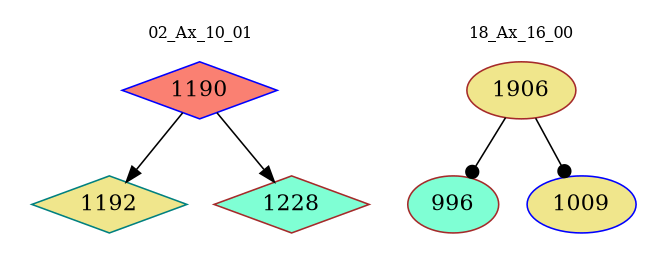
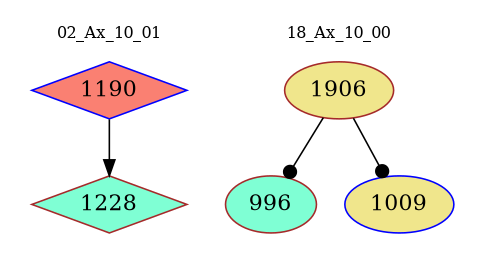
  digraph {
    fontname="DejaVu Serif"
    node [color=brown fillcolor=khaki fontname="DejaVu Serif" shape=diamond style=filled]
    edge [arrowhead=normal color=black fontname="DejaVu Serif"]
    n1 [color=blue fillcolor=salmon label=1190]
-   n2 [color=teal label=1192]
    n3 [fillcolor=aquamarine label=1228]
    n4 [label=1906 shape=ellipse]
    n5 [fillcolor=aquamarine label=996 shape=ellipse]
    n6 [color=blue label=1009 shape=ellipse]
    subgraph cluster_1 {
      color=white
      fontsize=10
      label="02_Ax_10_01"
      n1
-     n2
      n3
    }
    subgraph cluster_2 {
      color=white
      fontsize=10
-     label="18_Ax_16_00"
+     label="18_Ax_10_00"
      n4
      n5
      n6
    }
-   n1 -> n2
    n1 -> n3
    n4 -> n5 [arrowhead=dot]
    n4 -> n6 [arrowhead=dot]
  }
